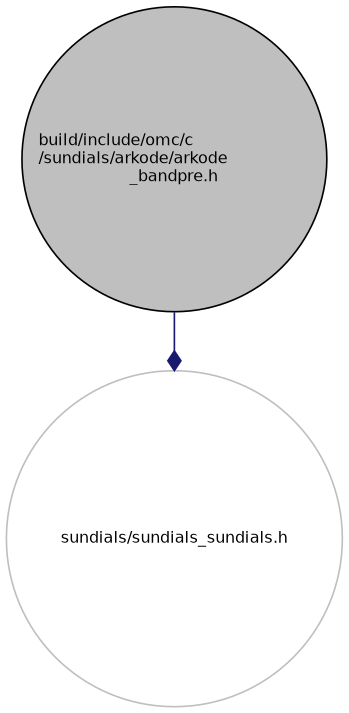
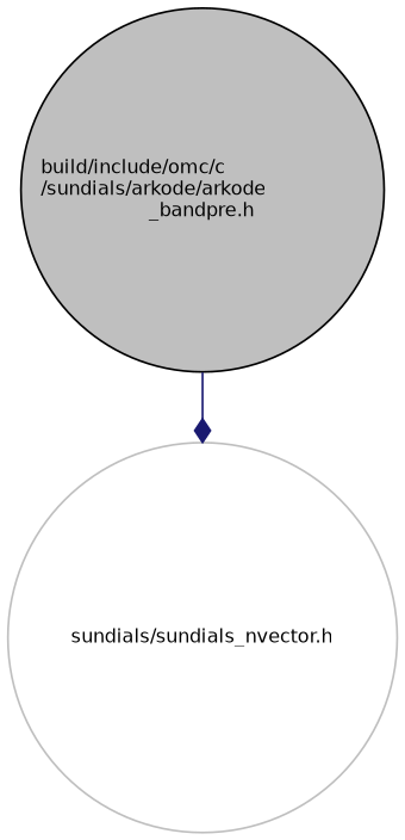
  digraph {
    node [fontname=Helvetica fontsize=10 shape=circle style=filled]
    n1 [color=black fillcolor=grey75 fontcolor=black height=0.2 label="build/include/omc/c\l/sundials/arkode/arkode\l_bandpre.h" width=0.4]
-   n2 [color=grey75 fillcolor=white height=0.2 label="sundials/sundials_sundials.h" width=0.4]
+   n2 [color=grey75 fillcolor=white height=0.2 label="sundials/sundials_nvector.h" width=0.4]
    n1 -> n2 [color=midnightblue fontname=Helvetica fontsize=10 labelfontname=Helvetica labelfontsize=10 style=solid arrowhead=diamond]
  }
